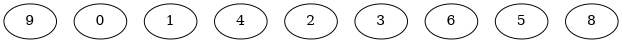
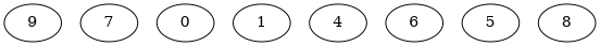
  digraph {
    "Duplicate states"=0
    GraphType=Independent
    "Max states in OPEN"=0
    Modes="120000ms; topo-ordered tasks, ; Pruning: task equivalence, fixed order ready list, ; F-value: ; Optimisation: best schedule length (SL) optimisation on equal, "
    NumberOfTasks=10
    "Pruned using list schedule length"=54
    "States removed from OPEN"=0
    TargetSystem="Homogeneous-2"
    "Time to schedule (ms)"=104
    "Total idle time"=0
    "Total schedule length"=24
    "Total sequential time"=47
    "Total states created"=122
    node [Processor=0 "Start time"=0 Weight=6]
    9 ["Finish time"=9 Weight=9]
+   7 ["Finish time"=7 Processor=1 Weight=7]
    0 ["Finish time"=13 Processor=1 "Start time"=7]
    1 ["Finish time"=15 "Start time"=9]
    4 ["Finish time"=18 Processor=1 "Start time"=13 Weight=5]
-   2 ["Finish time"=19 "Start time"=15 Weight=4]
-   3 ["Finish time"=21 Processor=1 "Start time"=18 Weight=3]
    6 ["Finish time"=22 "Start time"=19 Weight=3]
    5 ["Finish time"=23 Processor=1 "Start time"=21 Weight=2]
    8 ["Finish time"=24 "Start time"=22 Weight=2]
  }
